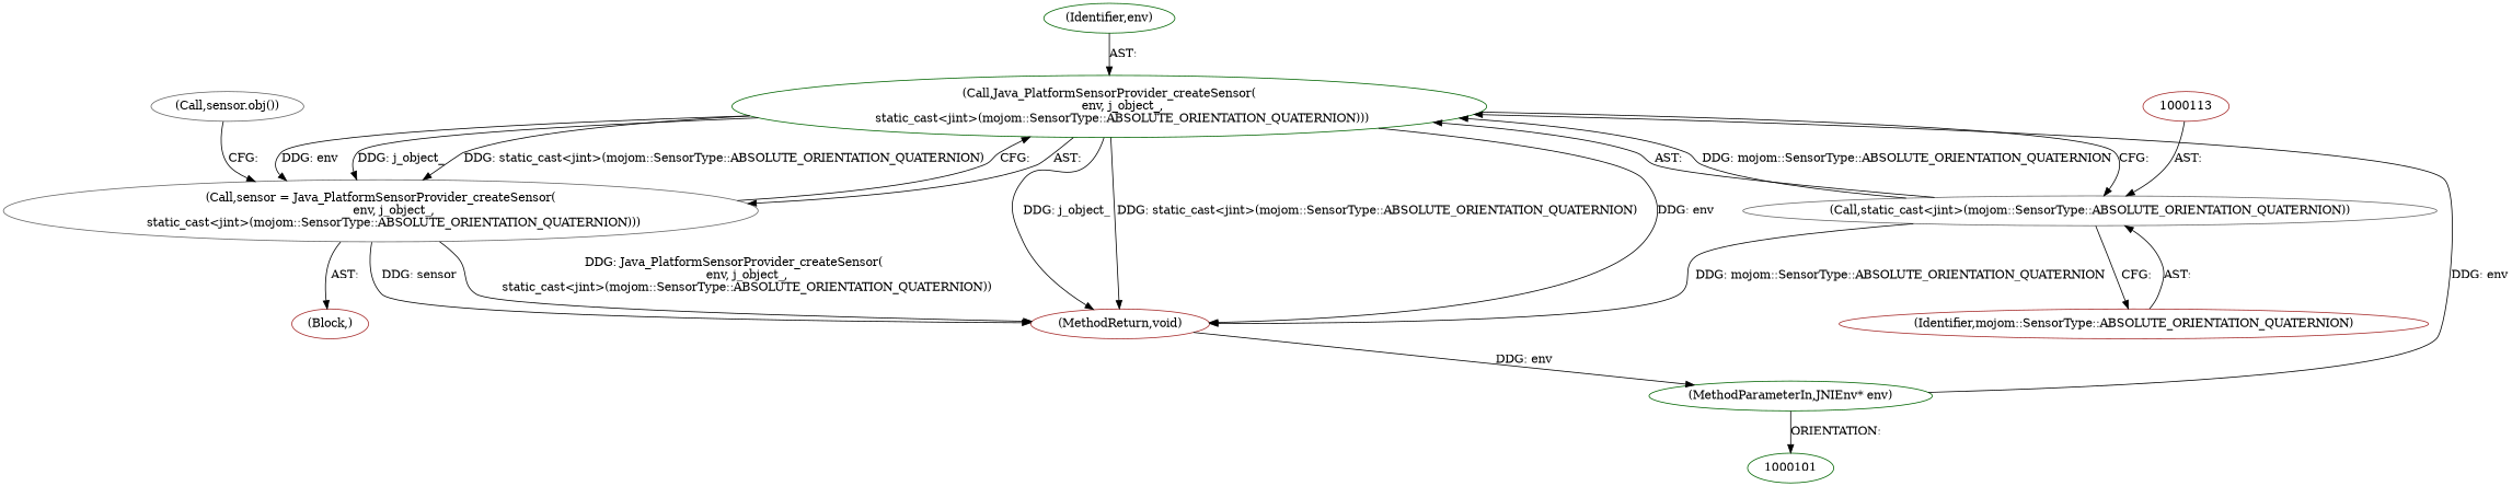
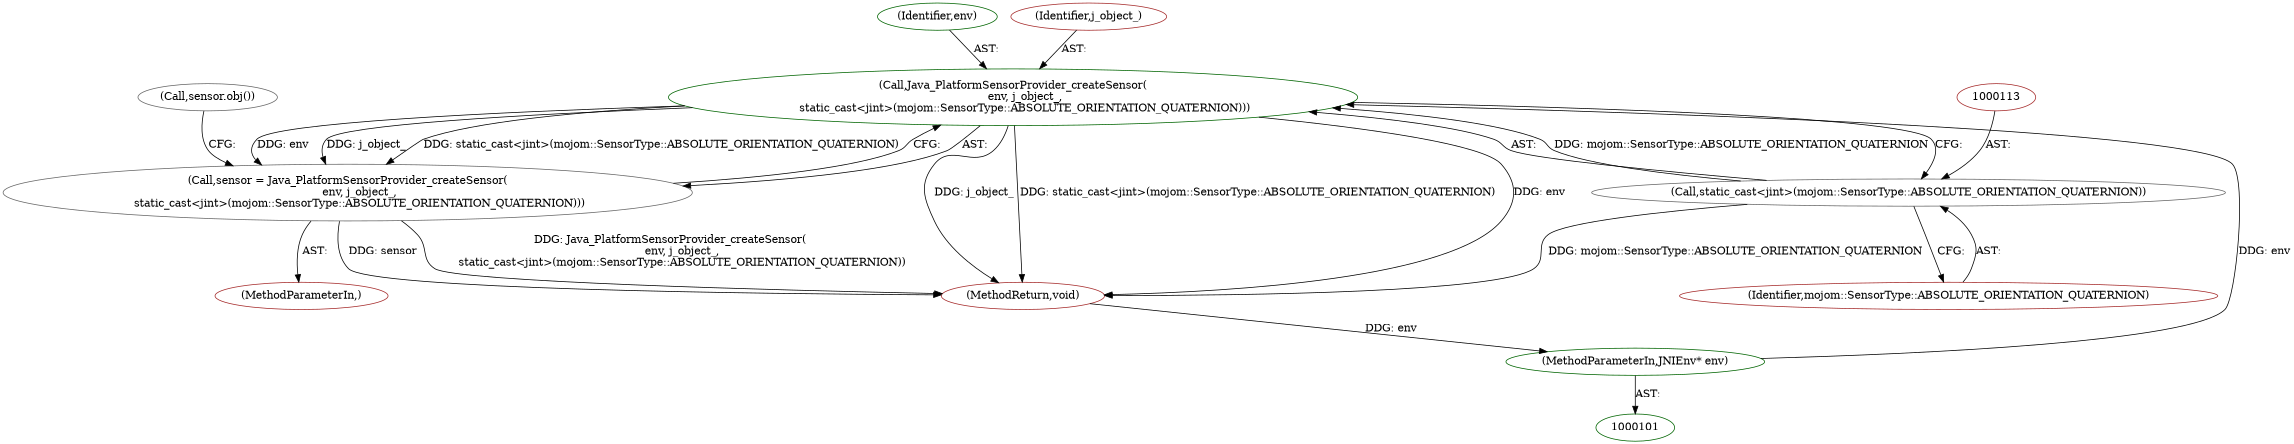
  digraph {
    node [color=brown]
    n1 [color=darkgreen label="(Call,Java_PlatformSensorProvider_createSensor(\n       env, j_object_,\n       static_cast<jint>(mojom::SensorType::ABSOLUTE_ORIENTATION_QUATERNION)))"]
    n2 [color=gray40 label="(Call,static_cast<jint>(mojom::SensorType::ABSOLUTE_ORIENTATION_QUATERNION))"]
    n3 [color=gray40 label="(Call,sensor = Java_PlatformSensorProvider_createSensor(\n       env, j_object_,\n       static_cast<jint>(mojom::SensorType::ABSOLUTE_ORIENTATION_QUATERNION)))"]
    n4 [label="(MethodReturn,void)"]
    n5 [label="(Identifier,mojom::SensorType::ABSOLUTE_ORIENTATION_QUATERNION)"]
-   n6 [label="(Block,)"]
+   n6 [label="(MethodParameterIn,)"]
    n7 [color=darkgreen label="(MethodParameterIn,JNIEnv* env)"]
    1000101 [color=darkgreen]
    n9 [color=darkgreen label="(Identifier,env)"]
    n10 [color=gray40 label="(Call,sensor.obj())"]
+   n11 [label="(Identifier,j_object_)"]
    1000113
    n1 -> n2 [label="CFG: "]
    n1 -> n3 [label="AST: "]
    n1 -> n3 [label="DDG: env"]
    n1 -> n3 [label="DDG: j_object_"]
    n1 -> n3 [label="DDG: static_cast<jint>(mojom::SensorType::ABSOLUTE_ORIENTATION_QUATERNION)"]
    n1 -> n4 [label="DDG: env"]
    n1 -> n4 [label="DDG: static_cast<jint>(mojom::SensorType::ABSOLUTE_ORIENTATION_QUATERNION)"]
    n1 -> n4 [label="DDG: j_object_"]
    n2 -> n1 [label="AST: "]
    n2 -> n1 [label="DDG: mojom::SensorType::ABSOLUTE_ORIENTATION_QUATERNION"]
    n2 -> n4 [label="DDG: mojom::SensorType::ABSOLUTE_ORIENTATION_QUATERNION"]
    n2 -> n5 [label="CFG: "]
    n3 -> n1 [label="CFG: "]
    n3 -> n4 [label="DDG: sensor"]
    n3 -> n4 [label="DDG: Java_PlatformSensorProvider_createSensor(\n       env, j_object_,\n       static_cast<jint>(mojom::SensorType::ABSOLUTE_ORIENTATION_QUATERNION))"]
    n3 -> n6 [label="AST: "]
    n4 -> n7 [label="DDG: env"]
    n5 -> n2 [label="AST: "]
    n7 -> n1 [label="DDG: env"]
-   n7 -> 1000101 [label="ORIENTATION: "]
+   n7 -> 1000101 [label="AST: "]
    n9 -> n1 [label="AST: "]
    n10 -> n3 [label="CFG: "]
+   n11 -> n1 [label="AST: "]
    1000113 -> n2 [label="AST: "]
  }
